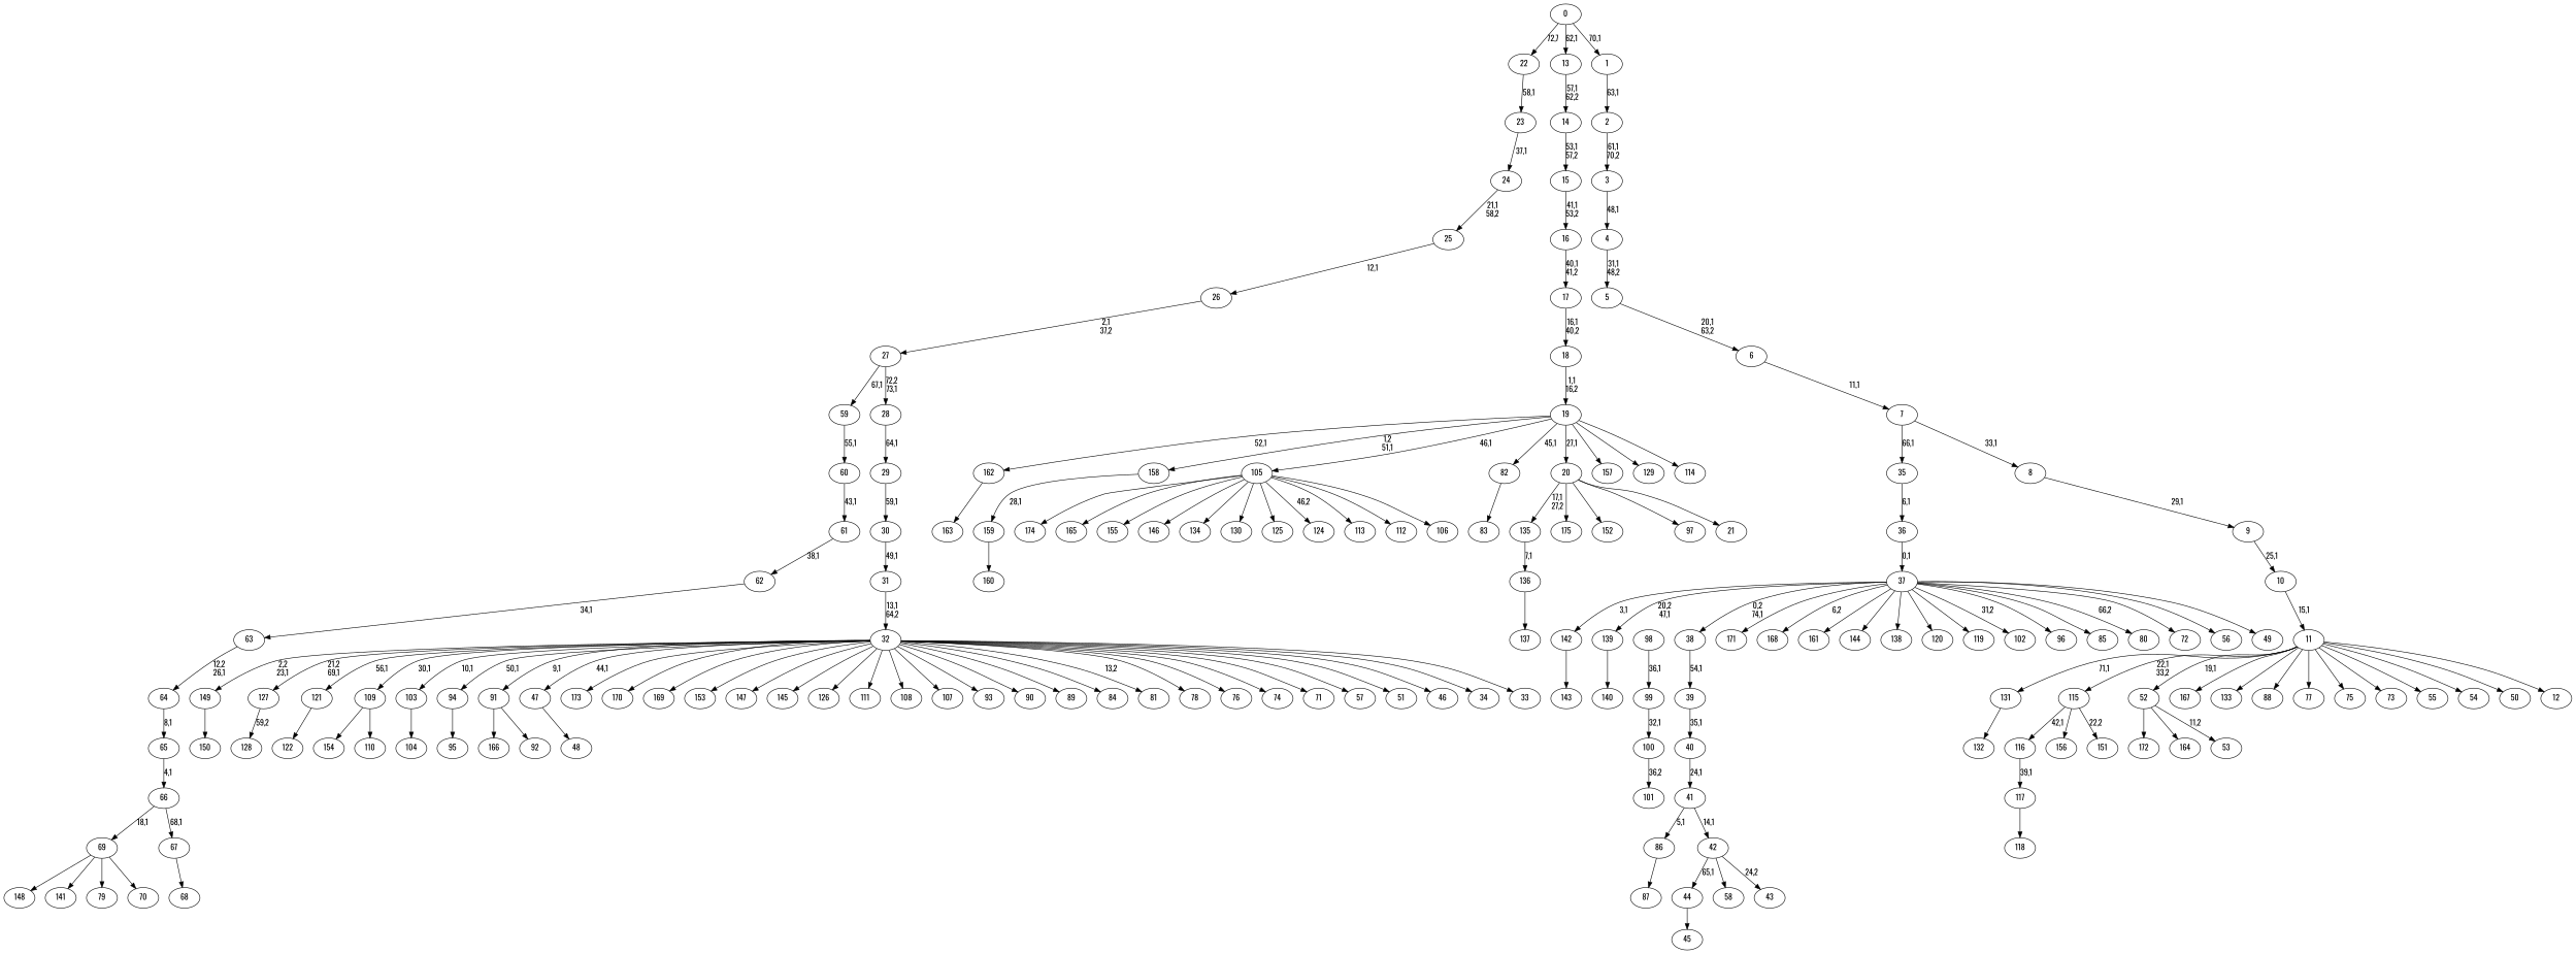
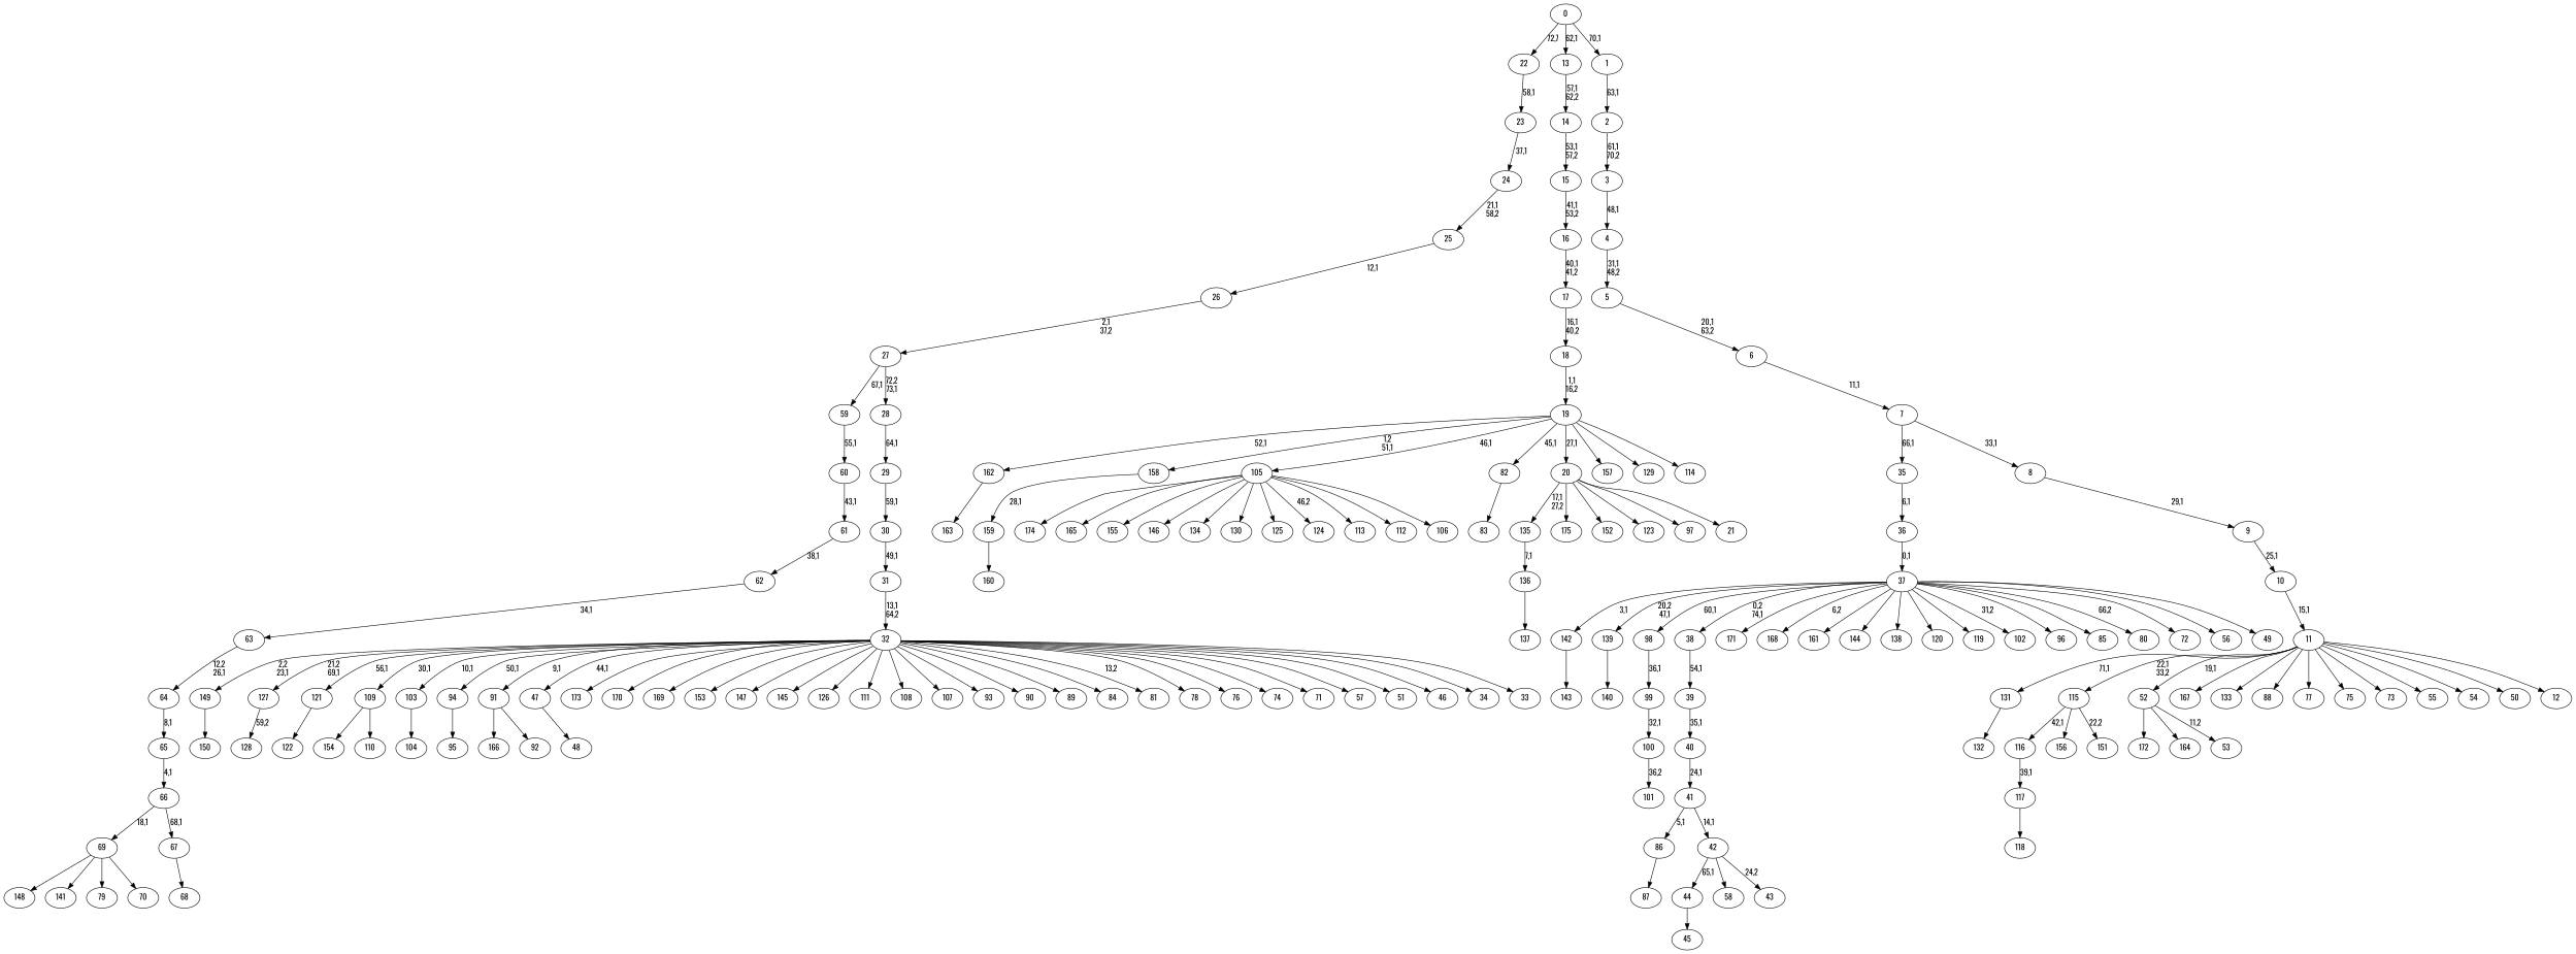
  digraph {
    fontname=Oswald
    node [fontname=Oswald]
    edge [fontname=Oswald]
    162
    163
    159
    160
    158
    149
    150
    142
    143
    139
    140
    136
    137
    135
    131
    132
    127
    128
    121
    122
    117
    118
    116
    115
    156
    151
    109
    154
    110
    105
    174
    165
    155
    146
    134
    130
    125
    124
    113
    112
    106
    103
    104
    100
    101
    99
    98
    94
    95
    91
    166
    92
    86
    87
    82
    83
    69
    148
    141
    79
    70
    67
    68
    66
    65
    64
    63
    62
    61
    60
    59
    52
    172
    164
    53
    47
    48
    44
    45
    42
    58
    43
    41
    40
    39
    38
    37
    171
    168
    161
    144
    138
    120
    119
    102
    96
    85
    80
    72
    56
    49
    36
    35
    32
    173
    170
    169
    153
    147
    145
    126
    111
    108
    107
    93
    90
    89
    84
    81
    78
    76
    74
    71
    57
    51
    46
    34
    33
    31
    30
    29
    28
    27
    26
    25
    24
    23
    22
    20
    175
    152
+   123
    97
    21
    19
    157
    129
    114
    18
    17
    16
    15
    14
    13
    11
    167
    133
    88
    77
    75
    73
    55
    54
    50
    12
    10
    9
    8
    7
    6
    5
    4
    3
    2
    1
    0
    162 -> 163
    159 -> 160
    158 -> 159 [label="28,1"]
    149 -> 150
    142 -> 143
    139 -> 140
    136 -> 137
    135 -> 136 [label="7,1"]
    131 -> 132
    127 -> 128 [label="59,2"]
    121 -> 122
    117 -> 118
    116 -> 117 [label="39,1"]
    115 -> 116 [label="42,1"]
    115 -> 156
    115 -> 151 [label="22,2"]
    109 -> 154
    109 -> 110
    105 -> 174
    105 -> 165
    105 -> 155
    105 -> 146
    105 -> 134
    105 -> 130
    105 -> 125
    105 -> 124 [label="46,2"]
    105 -> 113
    105 -> 112
    105 -> 106
    103 -> 104
    100 -> 101 [label="36,2"]
    99 -> 100 [label="32,1"]
    98 -> 99 [label="36,1"]
    94 -> 95
    91 -> 166
    91 -> 92
    86 -> 87
    82 -> 83
    69 -> 148
    69 -> 141
    69 -> 79
    69 -> 70
    67 -> 68
    66 -> 69 [label="18,1"]
    66 -> 67 [label="68,1"]
    65 -> 66 [label="4,1"]
    64 -> 65 [label="8,1"]
    63 -> 64 [label="12,2\n26,1"]
    62 -> 63 [label="34,1"]
    61 -> 62 [label="38,1"]
    60 -> 61 [label="43,1"]
    59 -> 60 [label="55,1"]
    52 -> 172
    52 -> 164
    52 -> 53 [label="11,2"]
    47 -> 48
    44 -> 45
    42 -> 44 [label="65,1"]
    42 -> 58
    42 -> 43 [label="24,2"]
    41 -> 86 [label="5,1"]
    41 -> 42 [label="14,1"]
    40 -> 41 [label="24,1"]
    39 -> 40 [label="35,1"]
    38 -> 39 [label="54,1"]
    37 -> 142 [label="3,1"]
    37 -> 139 [label="20,2\n47,1"]
+   37 -> 98 [label="60,1"]
    37 -> 38 [label="0,2\n74,1"]
    37 -> 171
    37 -> 168 [label="6,2"]
    37 -> 161
    37 -> 144
    37 -> 138
    37 -> 120
    37 -> 119
    37 -> 102 [label="31,2"]
    37 -> 96
    37 -> 85
    37 -> 80 [label="66,2"]
    37 -> 72
    37 -> 56
    37 -> 49
    36 -> 37 [label="0,1"]
    35 -> 36 [label="6,1"]
    32 -> 149 [label="2,2\n23,1"]
    32 -> 127 [label="21,2\n69,1"]
    32 -> 121 [label="56,1"]
    32 -> 109 [label="30,1"]
    32 -> 103 [label="10,1"]
    32 -> 94 [label="50,1"]
    32 -> 91 [label="9,1"]
    32 -> 47 [label="44,1"]
    32 -> 173
    32 -> 170
    32 -> 169
    32 -> 153
    32 -> 147
    32 -> 145
    32 -> 126
    32 -> 111
    32 -> 108
    32 -> 107
    32 -> 93
    32 -> 90
    32 -> 89
    32 -> 84
    32 -> 81 [label="13,2"]
    32 -> 78
    32 -> 76
    32 -> 74
    32 -> 71
    32 -> 57
    32 -> 51
    32 -> 46
    32 -> 34
    32 -> 33
    31 -> 32 [label="13,1\n64,2"]
    30 -> 31 [label="49,1"]
    29 -> 30 [label="59,1"]
    28 -> 29 [label="64,1"]
    27 -> 59 [label="67,1"]
    27 -> 28 [label="72,2\n73,1"]
    26 -> 27 [label="2,1\n37,2"]
    25 -> 26 [label="12,1"]
    24 -> 25 [label="21,1\n58,2"]
    23 -> 24 [label="37,1"]
    22 -> 23 [label="58,1"]
    20 -> 135 [label="17,1\n27,2"]
    20 -> 175
    20 -> 152
+   20 -> 123
    20 -> 97
    20 -> 21
    19 -> 162 [label="52,1"]
    19 -> 158 [label="1,2\n51,1"]
    19 -> 105 [label="46,1"]
    19 -> 82 [label="45,1"]
    19 -> 20 [label="27,1"]
    19 -> 157
    19 -> 129
    19 -> 114
    18 -> 19 [label="1,1\n16,2"]
    17 -> 18 [label="16,1\n40,2"]
    16 -> 17 [label="40,1\n41,2"]
    15 -> 16 [label="41,1\n53,2"]
    14 -> 15 [label="53,1\n57,2"]
    13 -> 14 [label="57,1\n62,2"]
    11 -> 131 [label="71,1"]
    11 -> 115 [label="22,1\n33,2"]
    11 -> 52 [label="19,1"]
    11 -> 167
    11 -> 133
    11 -> 88
    11 -> 77
    11 -> 75
    11 -> 73
    11 -> 55
    11 -> 54
    11 -> 50
    11 -> 12
    10 -> 11 [label="15,1"]
    9 -> 10 [label="25,1"]
    8 -> 9 [label="29,1"]
    7 -> 35 [label="66,1"]
    7 -> 8 [label="33,1"]
    6 -> 7 [label="11,1"]
    5 -> 6 [label="20,1\n63,2"]
    4 -> 5 [label="31,1\n48,2"]
    3 -> 4 [label="48,1"]
    2 -> 3 [label="61,1\n70,2"]
    1 -> 2 [label="63,1"]
    0 -> 22 [label="72,7"]
    0 -> 13 [label="62,1"]
    0 -> 1 [label="70,1"]
  }
